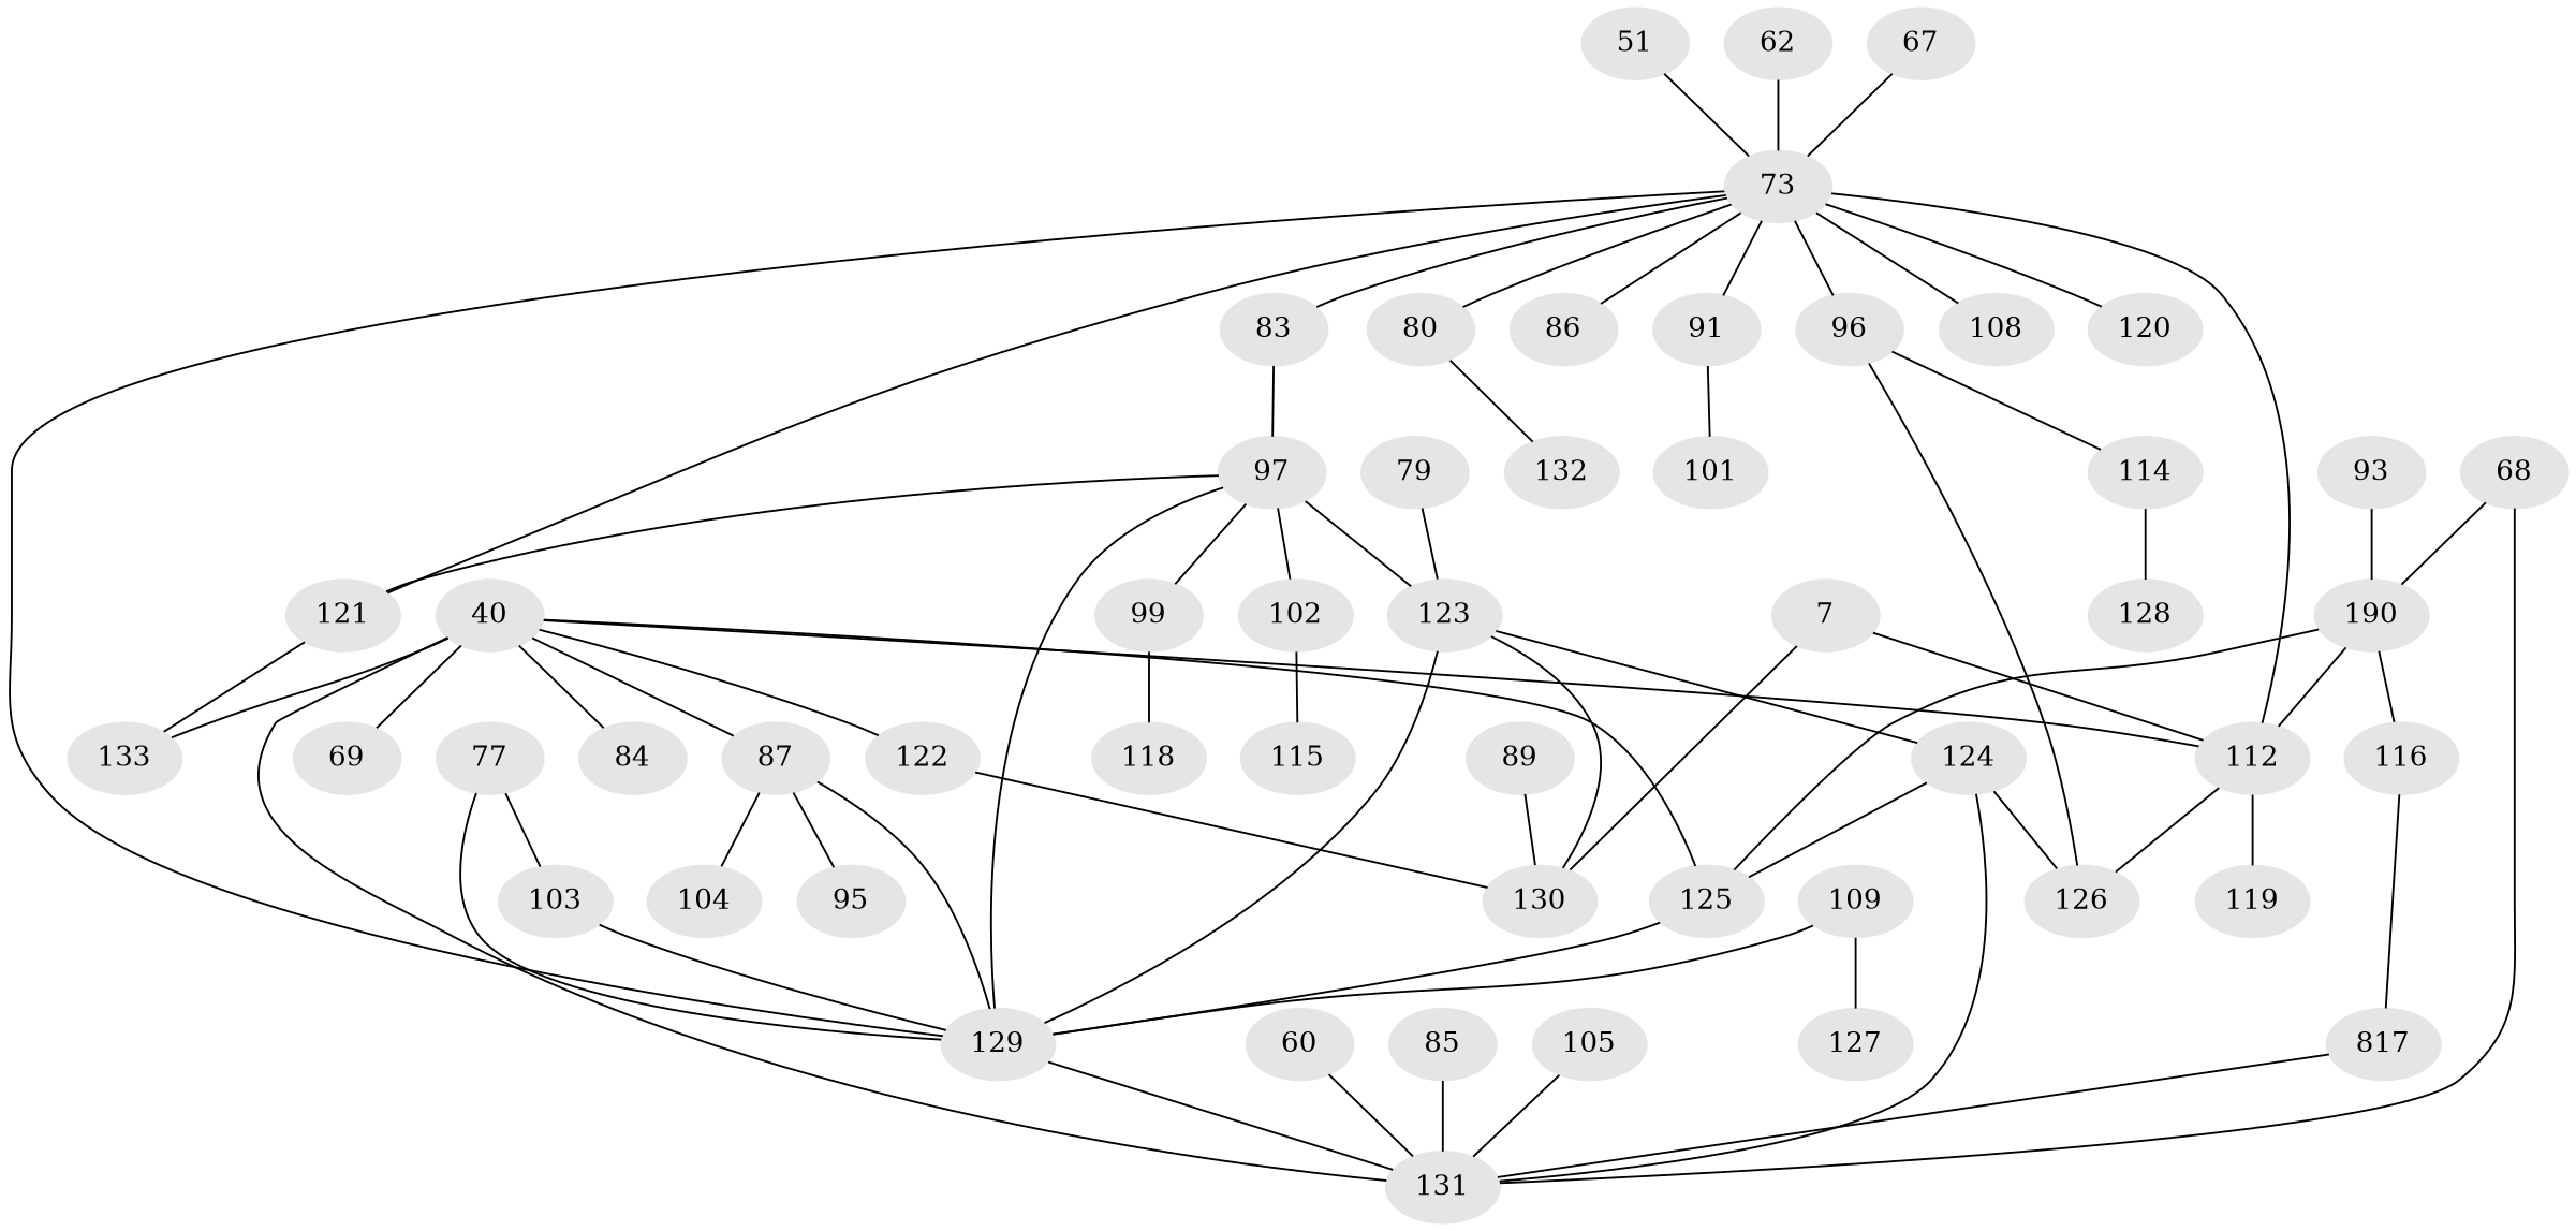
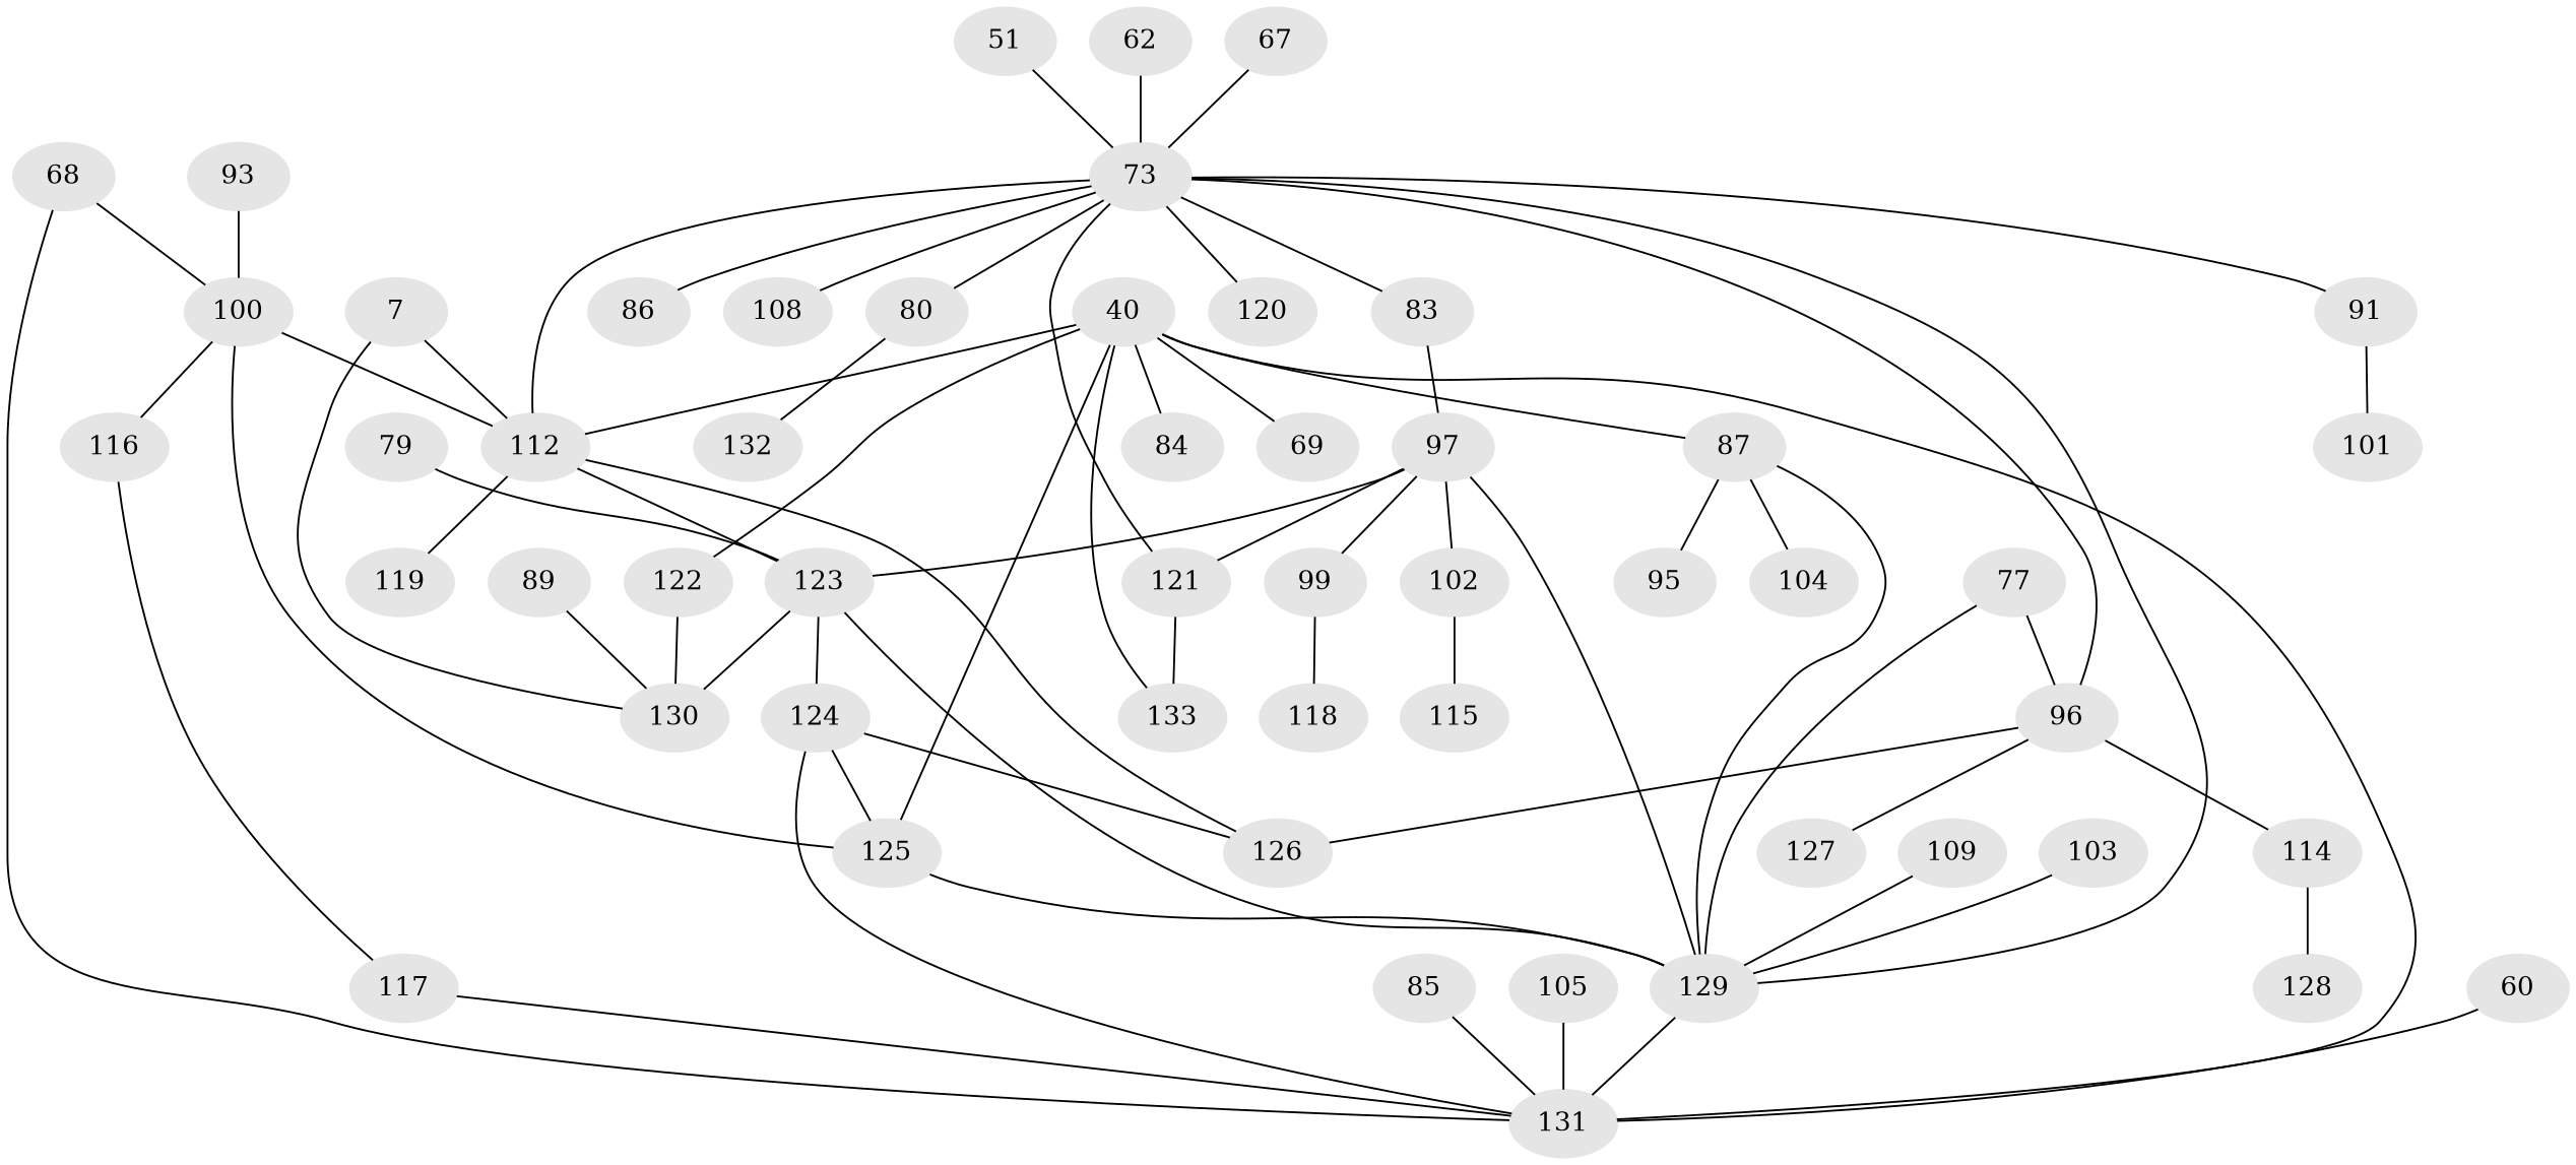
  graph {
    node [color=gray90 style=filled]
    112 [super="+6+21+92"]
    123 [super="+56"]
    126 [super="+7"]
    119
    n5 [label=7]
    130 [super="+2"]
    40 [super="+36"]
    69
    84 [super="+58"]
    87 [super="+37"]
    122 [super="+19"]
    125 [super="+94"]
    131 [super="+106+61"]
    133 [super="+72+78"]
    129 [super="+111+75+71+88+110+107"]
    95
    104
    73 [super="+43+45+9"]
    80
    83 [super="+55"]
    86
    91
    96 [super="+52+42+50+81"]
    108
    120
    121 [super="+74"]
    51
    60
    62
    67
-   100 [super="+53+54+98" label=190]
+   100 [super="+53+54+98"]
    116
    68
    132
    97 [super="+31+41"]
    101
    114 [super="+82"]
    127
    77
    79 [super="+76"]
    124 [super="+18+26+48+49+113"]
    99
    102
    85
    89
    93
    128
    118
    115
-   117 [label=817]
+   117
    103
    105
    109
+   112 -- 123
    112 -- 126
    112 -- 119
    123 -- 130 [weight=2]
    123 -- 129
    123 -- 124
    n5 -- 112
    n5 -- 130
    40 -- 112
    40 -- 69
    40 -- 84
    40 -- 87
    40 -- 122
    40 -- 125
    40 -- 131 [weight=2]
    40 -- 133 [weight=3]
    87 -- 129
    87 -- 95
    87 -- 104
    122 -- 130 [weight=2]
    125 -- 129
    129 -- 131
    73 -- 112 [weight=3]
    73 -- 129 [weight=2]
    73 -- 80
    73 -- 83
    73 -- 86
    73 -- 91
    73 -- 96 [weight=2]
    73 -- 108
    73 -- 120
    73 -- 121
    80 -- 132
    83 -- 97
    91 -- 101
    96 -- 126 [weight=2]
    96 -- 114 [weight=2]
-   109 -- 127
+   96 -- 127
    121 -- 133
    51 -- 73
    60 -- 131
    62 -- 73
    67 -- 73
    100 -- 112 [weight=3]
    100 -- 125
    100 -- 116
    116 -- 117
    68 -- 131
    68 -- 100
    97 -- 123 [weight=2]
    97 -- 129
    97 -- 121
    97 -- 99
    97 -- 102
    114 -- 128
    77 -- 129
-   77 -- 103
+   77 -- 96
    79 -- 123
    124 -- 126
    124 -- 125
    124 -- 131
    99 -- 118
    102 -- 115
    85 -- 131
    89 -- 130
    93 -- 100 [weight=2]
    117 -- 131
    103 -- 129
    105 -- 131
    109 -- 129
  }
